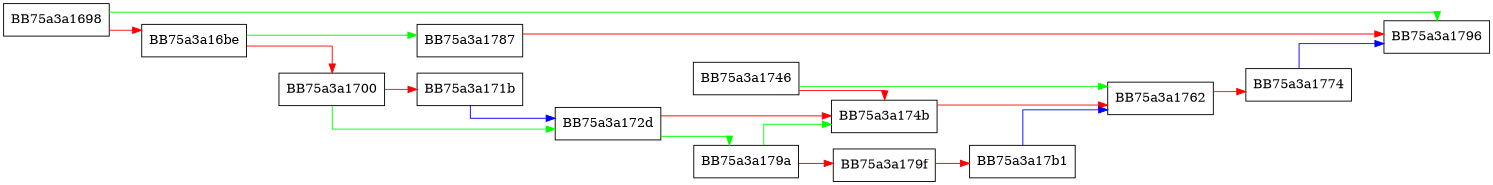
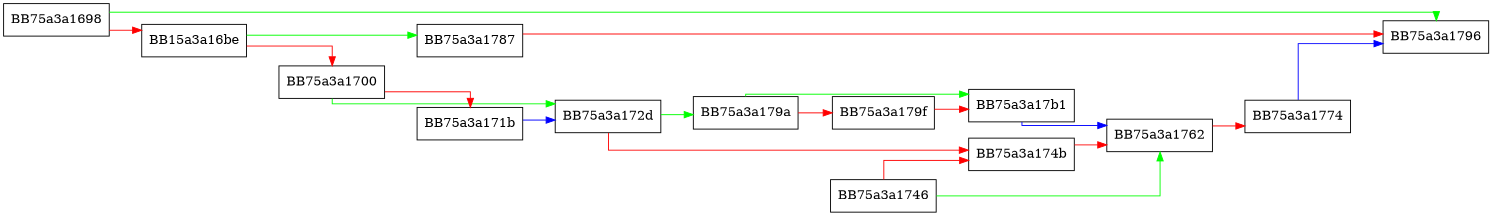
  digraph {
    rankdir=LR
    splines=ortho
    node [shape=box]
    edge [color=red]
    BB75a3a1698
    BB75a3a1796
-   BB75a3a16be
+   BB75a3a16be [label=BB15a3a16be]
    BB75a3a1787
    BB75a3a1700
    BB75a3a1774
    BB75a3a172d
    BB75a3a171b
    BB75a3a179a
    BB75a3a174b
    BB75a3a17b1
    BB75a3a179f
    BB75a3a1746
    BB75a3a1762
    BB75a3a1698 -> BB75a3a1796 [color=green]
    BB75a3a1698 -> BB75a3a16be
    BB75a3a16be -> BB75a3a1787 [color=green]
    BB75a3a16be -> BB75a3a1700
    BB75a3a1787 -> BB75a3a1796
    BB75a3a1700 -> BB75a3a172d [color=green]
    BB75a3a1700 -> BB75a3a171b
    BB75a3a1774 -> BB75a3a1796 [color=blue]
    BB75a3a172d -> BB75a3a179a [color=green]
    BB75a3a172d -> BB75a3a174b
    BB75a3a171b -> BB75a3a172d [color=blue]
-   BB75a3a179a -> BB75a3a174b [color=green]
+   BB75a3a179a -> BB75a3a17b1 [color=green]
    BB75a3a179a -> BB75a3a179f
    BB75a3a174b -> BB75a3a1762
    BB75a3a17b1 -> BB75a3a1762 [color=blue]
    BB75a3a179f -> BB75a3a17b1
    BB75a3a1746 -> BB75a3a174b
    BB75a3a1746 -> BB75a3a1762 [color=green]
    BB75a3a1762 -> BB75a3a1774
  }
